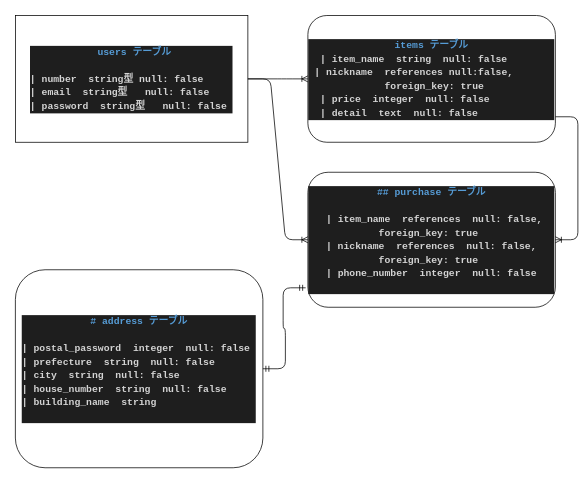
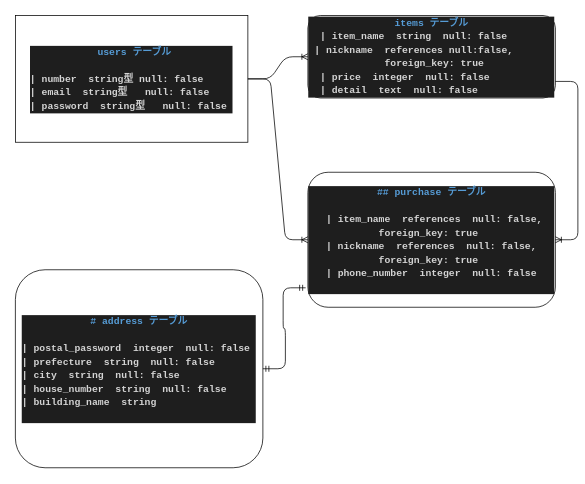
  <mxCell id="0" />
  <mxCell id="1" parent="0" />
  <mxCell id="2" value="&lt;div style=&quot;color: rgb(212 , 212 , 212) ; background-color: rgb(30 , 30 , 30) ; font-family: &amp;#34;menlo&amp;#34; , &amp;#34;monaco&amp;#34; , &amp;#34;courier new&amp;#34; , monospace ; font-size: 13px ; line-height: 18px&quot;&gt;&lt;div style=&quot;font-size: 13px&quot;&gt;&lt;span style=&quot;color: rgb(86 , 156 , 214) ; font-size: 13px&quot;&gt;&amp;nbsp;users テーブル&lt;/span&gt;&lt;/div&gt;&lt;div style=&quot;font-size: 13px&quot;&gt;&lt;span style=&quot;color: rgb(86 , 156 , 214) ; font-size: 13px&quot;&gt;&lt;br style=&quot;font-size: 13px&quot;&gt;&lt;/span&gt;&lt;/div&gt;&lt;div style=&quot;text-align: left ; font-size: 13px&quot;&gt;| number&amp;nbsp; string型 null: false&amp;nbsp;&amp;nbsp;&lt;/div&gt;&lt;div style=&quot;text-align: left ; font-size: 13px&quot;&gt;| email&amp;nbsp; string型&amp;nbsp; &amp;nbsp;null: false&amp;nbsp;&lt;/div&gt;&lt;div style=&quot;text-align: left ; font-size: 13px&quot;&gt;&lt;span style=&quot;color: rgb(212 , 212 , 212) ; font-size: 13px&quot;&gt;| password&amp;nbsp; string型&amp;nbsp; &amp;nbsp;null: false&amp;nbsp;&lt;/span&gt;&lt;/div&gt;&lt;/div&gt;" style="rounded=0;whiteSpace=wrap;html=1;fontStyle=1;verticalAlign=middle;fontSize=13;" vertex="1" parent="1"><mxGeometry x="20" y="20" width="310" height="169" as="geometry" /></mxCell>
- <mxCell id="3" value="&lt;div style=&quot;color: rgb(212 , 212 , 212) ; background-color: rgb(30 , 30 , 30) ; font-family: &amp;#34;menlo&amp;#34; , &amp;#34;monaco&amp;#34; , &amp;#34;courier new&amp;#34; , monospace ; line-height: 18px ; font-size: 13px&quot;&gt;&lt;div style=&quot;font-size: 13px&quot;&gt;&lt;div style=&quot;font-family: &amp;#34;menlo&amp;#34; , &amp;#34;monaco&amp;#34; , &amp;#34;courier new&amp;#34; , monospace ; line-height: 18px ; font-size: 13px&quot;&gt;&lt;span style=&quot;color: rgb(86 , 156 , 214) ; font-size: 13px&quot;&gt;items テーブル&lt;/span&gt;&lt;/div&gt;&lt;/div&gt;&lt;div style=&quot;text-align: left ; font-size: 13px&quot;&gt;&amp;nbsp; | item_name&amp;nbsp; string&amp;nbsp; null: false&amp;nbsp;&lt;/div&gt;&lt;div style=&quot;font-size: 13px&quot;&gt;&lt;span&gt;&amp;nbsp;| nickname&amp;nbsp; references null:false,&amp;nbsp; &amp;nbsp; &amp;nbsp; &amp;nbsp; &amp;nbsp; foreign_key: true&amp;nbsp;&lt;/span&gt;&lt;/div&gt;&lt;div style=&quot;text-align: left ; font-size: 13px&quot;&gt;&amp;nbsp; | price&amp;nbsp; integer&amp;nbsp; null: false&amp;nbsp;&lt;/div&gt;&lt;div style=&quot;text-align: left ; font-size: 13px&quot;&gt;&amp;nbsp; | detail&amp;nbsp; text&amp;nbsp; null: false&amp;nbsp;&lt;/div&gt;&lt;/div&gt;" style="rounded=1;whiteSpace=wrap;html=1;fontSize=13;fontStyle=1;align=center;" vertex="1" parent="1"><mxGeometry x="410" y="20" width="330" height="169" as="geometry" /></mxCell>
+ <mxCell id="3" value="&lt;div style=&quot;color: rgb(212 , 212 , 212) ; background-color: rgb(30 , 30 , 30) ; font-family: &amp;#34;menlo&amp;#34; , &amp;#34;monaco&amp;#34; , &amp;#34;courier new&amp;#34; , monospace ; line-height: 18px ; font-size: 13px&quot;&gt;&lt;div style=&quot;font-size: 13px&quot;&gt;&lt;div style=&quot;font-family: &amp;#34;menlo&amp;#34; , &amp;#34;monaco&amp;#34; , &amp;#34;courier new&amp;#34; , monospace ; line-height: 18px ; font-size: 13px&quot;&gt;&lt;span style=&quot;color: rgb(86 , 156 , 214) ; font-size: 13px&quot;&gt;items テーブル&lt;/span&gt;&lt;/div&gt;&lt;/div&gt;&lt;div style=&quot;text-align: left ; font-size: 13px&quot;&gt;&amp;nbsp; | item_name&amp;nbsp; string&amp;nbsp; null: false&amp;nbsp;&lt;/div&gt;&lt;div style=&quot;font-size: 13px&quot;&gt;&lt;span&gt;&amp;nbsp;| nickname&amp;nbsp; references null:false,&amp;nbsp; &amp;nbsp; &amp;nbsp; &amp;nbsp; &amp;nbsp; foreign_key: true&amp;nbsp;&lt;/span&gt;&lt;/div&gt;&lt;div style=&quot;text-align: left ; font-size: 13px&quot;&gt;&amp;nbsp; | price&amp;nbsp; integer&amp;nbsp; null: false&amp;nbsp;&lt;/div&gt;&lt;div style=&quot;text-align: left ; font-size: 13px&quot;&gt;&amp;nbsp; | detail&amp;nbsp; text&amp;nbsp; null: false&amp;nbsp;&lt;/div&gt;&lt;/div&gt;" style="rounded=1;whiteSpace=wrap;html=1;fontSize=13;fontStyle=1;align=center;" vertex="1" parent="1"><mxGeometry x="410" y="20" width="330" height="110" as="geometry" /></mxCell>
  <mxCell id="4" value="&lt;div style=&quot;color: rgb(212 , 212 , 212) ; background-color: rgb(30 , 30 , 30) ; font-family: &amp;#34;menlo&amp;#34; , &amp;#34;monaco&amp;#34; , &amp;#34;courier new&amp;#34; , monospace ; line-height: 18px&quot;&gt;&lt;div&gt;&lt;span style=&quot;color: rgb(86 , 156 , 214)&quot;&gt;## purchase テーブル&lt;/span&gt;&lt;/div&gt;&lt;div&gt;&lt;span style=&quot;color: rgb(86 , 156 , 214)&quot;&gt;&lt;br&gt;&lt;/span&gt;&lt;/div&gt;&lt;div&gt;&amp;nbsp;| item_name&amp;nbsp; references&amp;nbsp; null: false, foreign_key: true&amp;nbsp;&lt;/div&gt;&lt;div&gt;| nickname&amp;nbsp; references&amp;nbsp; null: false, foreign_key: true&amp;nbsp;&lt;/div&gt;&lt;div&gt;&lt;div style=&quot;font-family: &amp;#34;menlo&amp;#34; , &amp;#34;monaco&amp;#34; , &amp;#34;courier new&amp;#34; , monospace ; line-height: 18px&quot;&gt;&amp;nbsp;| phone_number&amp;nbsp; integer&amp;nbsp; null: false&amp;nbsp;&lt;/div&gt;&lt;/div&gt;&lt;div&gt;&lt;br&gt;&lt;/div&gt;&lt;/div&gt;" style="rounded=1;whiteSpace=wrap;html=1;fontStyle=1;fontSize=13;" vertex="1" parent="1"><mxGeometry x="410" y="229" width="330" height="180" as="geometry" /></mxCell>
  <mxCell id="5" value="" style="edgeStyle=entityRelationEdgeStyle;fontSize=12;html=1;endArrow=ERoneToMany;entryX=0;entryY=0.5;entryDx=0;entryDy=0;exitX=1;exitY=0.5;exitDx=0;exitDy=0;" edge="1" parent="1" source="2" target="3"><mxGeometry width="100" height="100" relative="1" as="geometry"><mxPoint x="330" y="119" as="sourcePoint" /><mxPoint x="430" y="19" as="targetPoint" /></mxGeometry></mxCell>
  <mxCell id="6" value="" style="edgeStyle=entityRelationEdgeStyle;fontSize=12;html=1;endArrow=ERoneToMany;exitX=1;exitY=0.5;exitDx=0;exitDy=0;entryX=0;entryY=0.5;entryDx=0;entryDy=0;" edge="1" parent="1" source="2" target="4"><mxGeometry width="100" height="100" relative="1" as="geometry"><mxPoint x="360" y="209" as="sourcePoint" /><mxPoint x="420" y="319" as="targetPoint" /></mxGeometry></mxCell>
  <mxCell id="7" value="&lt;div style=&quot;color: rgb(212 , 212 , 212) ; background-color: rgb(30 , 30 , 30) ; font-family: &amp;#34;menlo&amp;#34; , &amp;#34;monaco&amp;#34; , &amp;#34;courier new&amp;#34; , monospace ; line-height: 18px&quot;&gt;&lt;div&gt;&lt;span style=&quot;color: rgb(86 , 156 , 214)&quot;&gt;&lt;b&gt;# address テーブル&lt;/b&gt;&lt;/span&gt;&lt;/div&gt;&lt;div style=&quot;text-align: left&quot;&gt;&lt;span style=&quot;color: rgb(86 , 156 , 214)&quot;&gt;&lt;b&gt;&lt;br&gt;&lt;/b&gt;&lt;/span&gt;&lt;/div&gt;&lt;div style=&quot;text-align: left&quot;&gt;&lt;b&gt;| postal_password&amp;nbsp; integer&amp;nbsp; null: false&amp;nbsp;&lt;/b&gt;&lt;/div&gt;&lt;div style=&quot;text-align: left&quot;&gt;&lt;b&gt;| prefecture&amp;nbsp; string&amp;nbsp; null: false&amp;nbsp;&lt;/b&gt;&lt;/div&gt;&lt;div style=&quot;text-align: left&quot;&gt;&lt;b&gt;| city&amp;nbsp; string&amp;nbsp; null: false&amp;nbsp;&lt;/b&gt;&lt;/div&gt;&lt;div style=&quot;text-align: left&quot;&gt;&lt;b&gt;| house_number&amp;nbsp; string&amp;nbsp; null: false&amp;nbsp;&lt;/b&gt;&lt;/div&gt;&lt;div style=&quot;text-align: left&quot;&gt;&lt;b&gt;| building_name&amp;nbsp; string&amp;nbsp;&amp;nbsp;&lt;/b&gt;&lt;/div&gt;&lt;br&gt;&lt;/div&gt;" style="rounded=1;whiteSpace=wrap;html=1;fontSize=13;" vertex="1" parent="1"><mxGeometry x="20" y="359" width="330" height="264" as="geometry" /></mxCell>
  <mxCell id="8" value="" style="edgeStyle=entityRelationEdgeStyle;fontSize=12;html=1;endArrow=ERmandOne;startArrow=ERmandOne;exitX=1;exitY=0.5;exitDx=0;exitDy=0;entryX=-0.009;entryY=0.856;entryDx=0;entryDy=0;entryPerimeter=0;" edge="1" parent="1" source="7" target="4"><mxGeometry width="100" height="100" relative="1" as="geometry"><mxPoint x="520" y="439" as="sourcePoint" /><mxPoint x="570" y="429" as="targetPoint" /></mxGeometry></mxCell>
  <mxCell id="9" value="" style="edgeStyle=entityRelationEdgeStyle;fontSize=12;html=1;endArrow=ERoneToMany;entryX=1;entryY=0.5;entryDx=0;entryDy=0;exitX=1;exitY=0.799;exitDx=0;exitDy=0;exitPerimeter=0;" edge="1" parent="1" source="3" target="4"><mxGeometry width="100" height="100" relative="1" as="geometry"><mxPoint x="770" y="118" as="sourcePoint" /><mxPoint x="650" y="319" as="targetPoint" /></mxGeometry></mxCell>
